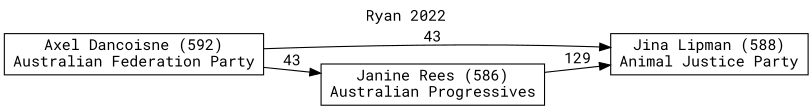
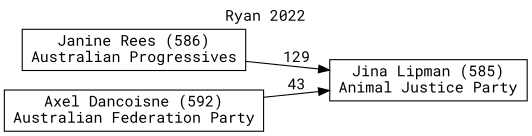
  digraph {
    fontname="Roboto Mono"
    label="Ryan 2022"
    labelloc=t
    mclimit=10
    rankdir=LR
    node [fontname="Roboto Mono" shape=box]
    edge [fontname="Roboto Mono"]
-   n1 [label="Jina Lipman (588)\nAnimal Justice Party"]
+   n1 [label="Jina Lipman (585)\nAnimal Justice Party"]
    n2 [label="Janine Rees (586)\nAustralian Progressives"]
    n3 [label="Axel Dancoisne (592)\nAustralian Federation Party"]
    n2 -> n1 [label=129]
    n3 -> n1 [label=43]
-   n3 -> n2 [label=43]
  }
